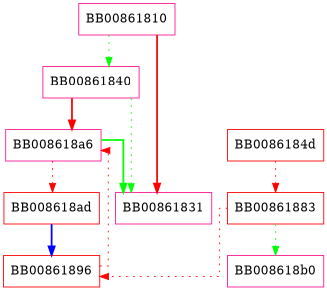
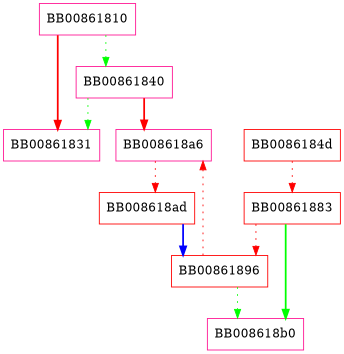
  digraph {
    fontname="DejaVu Serif"
    splines=ortho
    node [color=deeppink fontname="DejaVu Serif" shape=box]
    edge [color=red fontname="DejaVu Serif" style=dotted]
    BB00861810
    BB00861840
    BB00861831
    BB008618a6
    BB0086184d [color=red]
    BB00861883 [color=red]
    BB008618b0
    BB00861896 [color=red]
    BB008618ad [color=red]
    BB00861810 -> BB00861840 [color=green]
    BB00861810 -> BB00861831 [style=bold]
    BB00861840 -> BB00861831 [color=green]
    BB00861840 -> BB008618a6 [style=bold]
-   BB008618a6 -> BB00861831 [color=green style=bold]
    BB008618a6 -> BB008618ad
    BB0086184d -> BB00861883
-   BB00861883 -> BB008618b0 [color=green]
+   BB00861883 -> BB008618b0 [color=green style=bold]
    BB00861883 -> BB00861896
    BB00861896 -> BB008618a6
+   BB00861896 -> BB008618b0 [color=green]
    BB008618ad -> BB00861896 [color=blue style=bold]
  }
